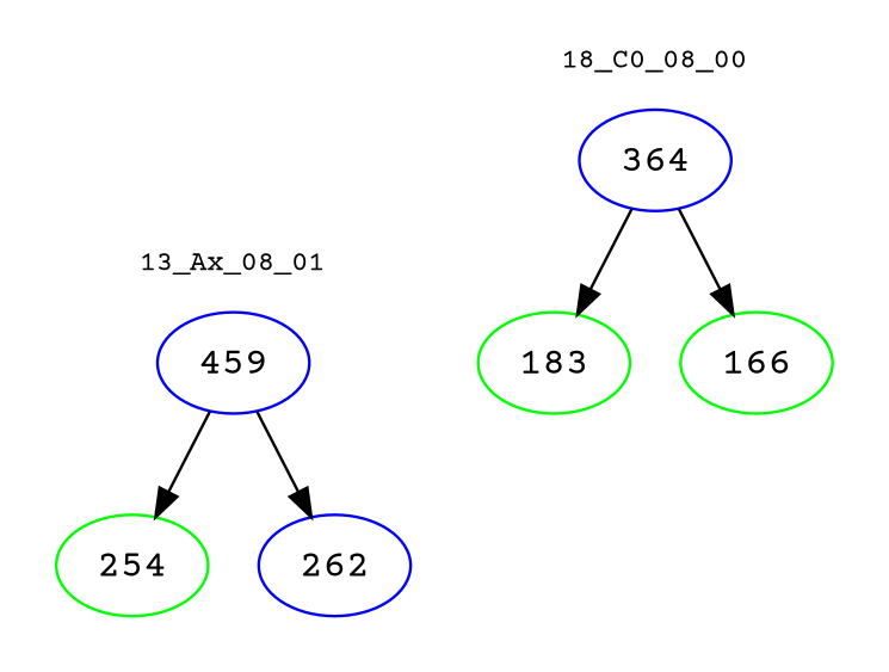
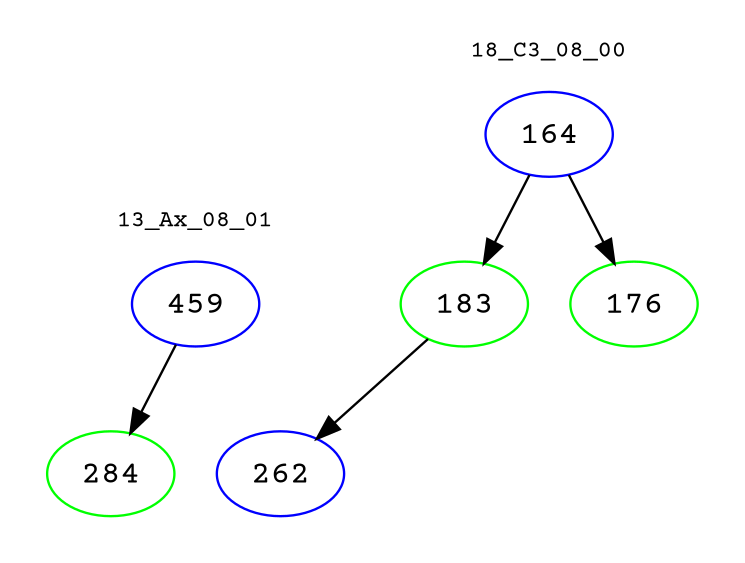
  digraph {
    fontname="Courier Prime"
    node [color=blue fontname="Courier Prime"]
    edge [color=black fontname="Courier Prime"]
    n1 [label=459]
    n2 [label=262]
-   n3 [color=green label=254]
-   n4 [label=364]
+   n3 [color=green label=284]
+   n4 [label=164]
    n5 [color=green label=183]
-   n6 [color=green label=166]
+   n6 [color=green label=176]
    subgraph cluster_1 {
      color=white
      fontsize=10
      label="13_Ax_08_01"
      n1
      n2
      n3
    }
    subgraph cluster_2 {
      color=white
      fontsize=10
-     label="18_C0_08_00"
+     label="18_C3_08_00"
      n4
      n5
      n6
    }
-   n1 -> n2
+   n5 -> n2
    n1 -> n3
    n4 -> n5
    n4 -> n6
  }
